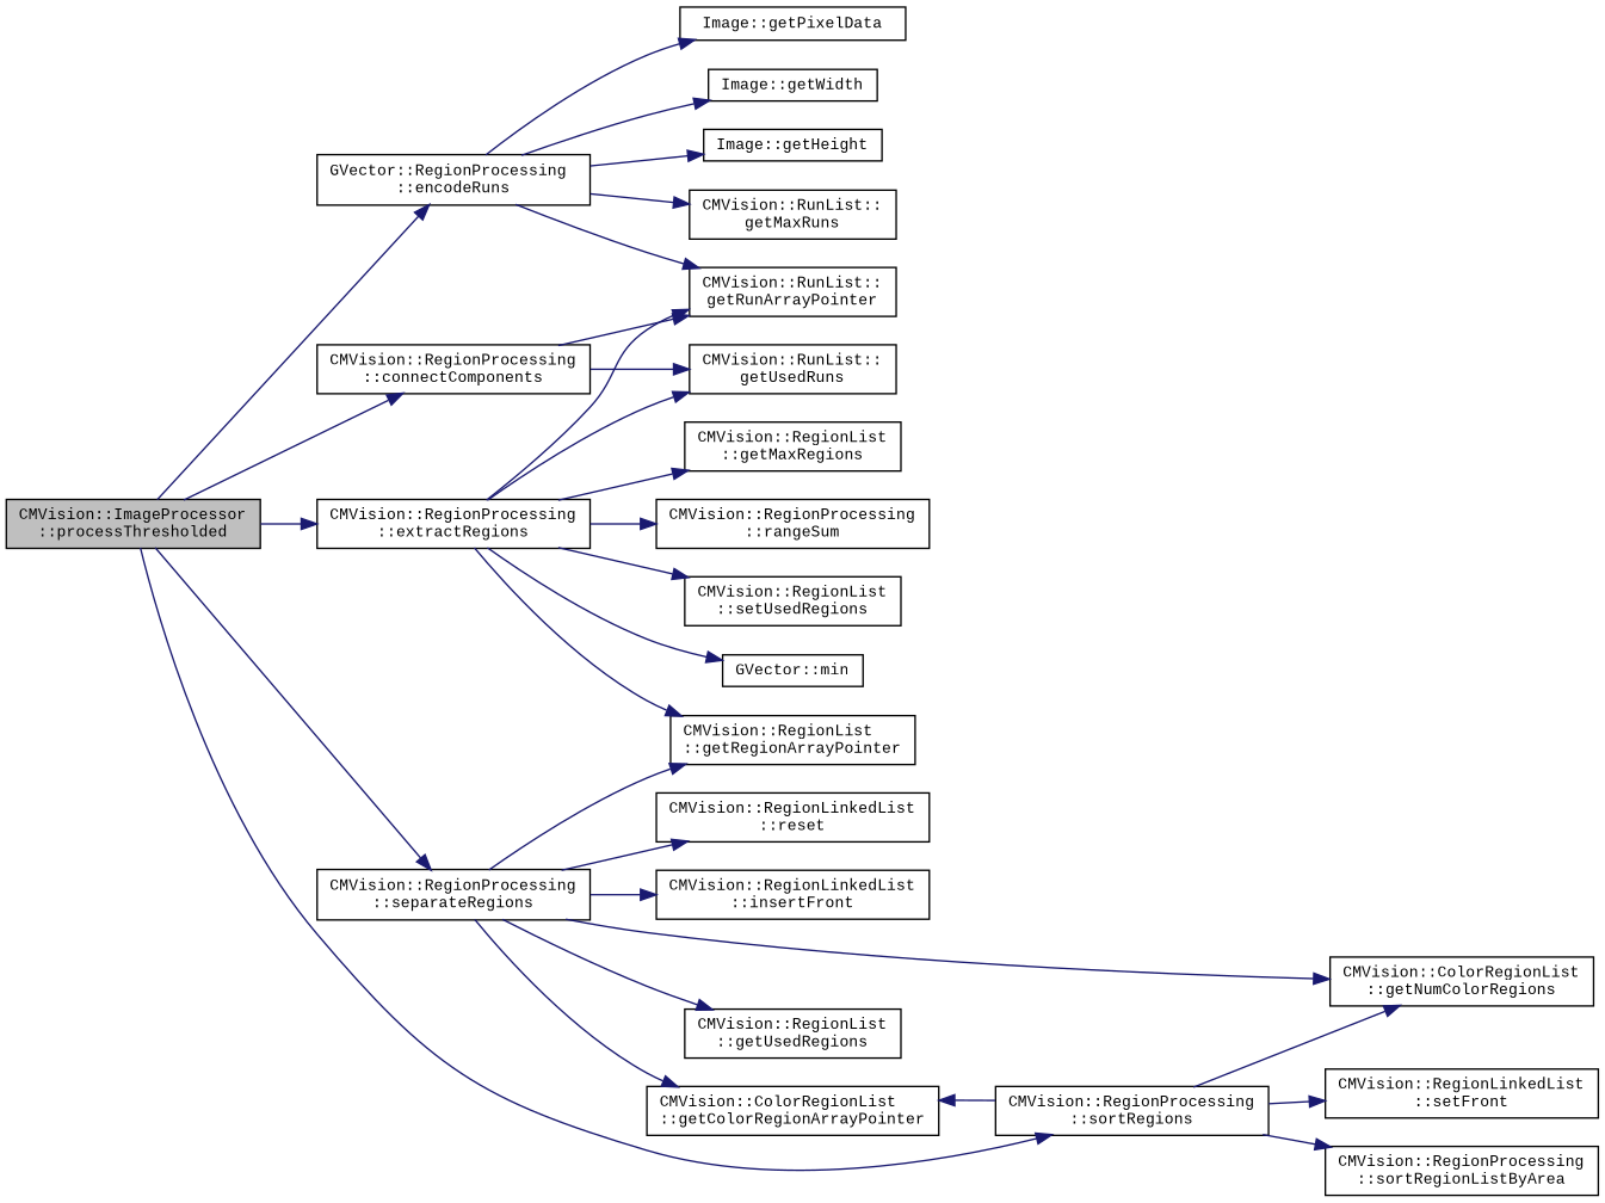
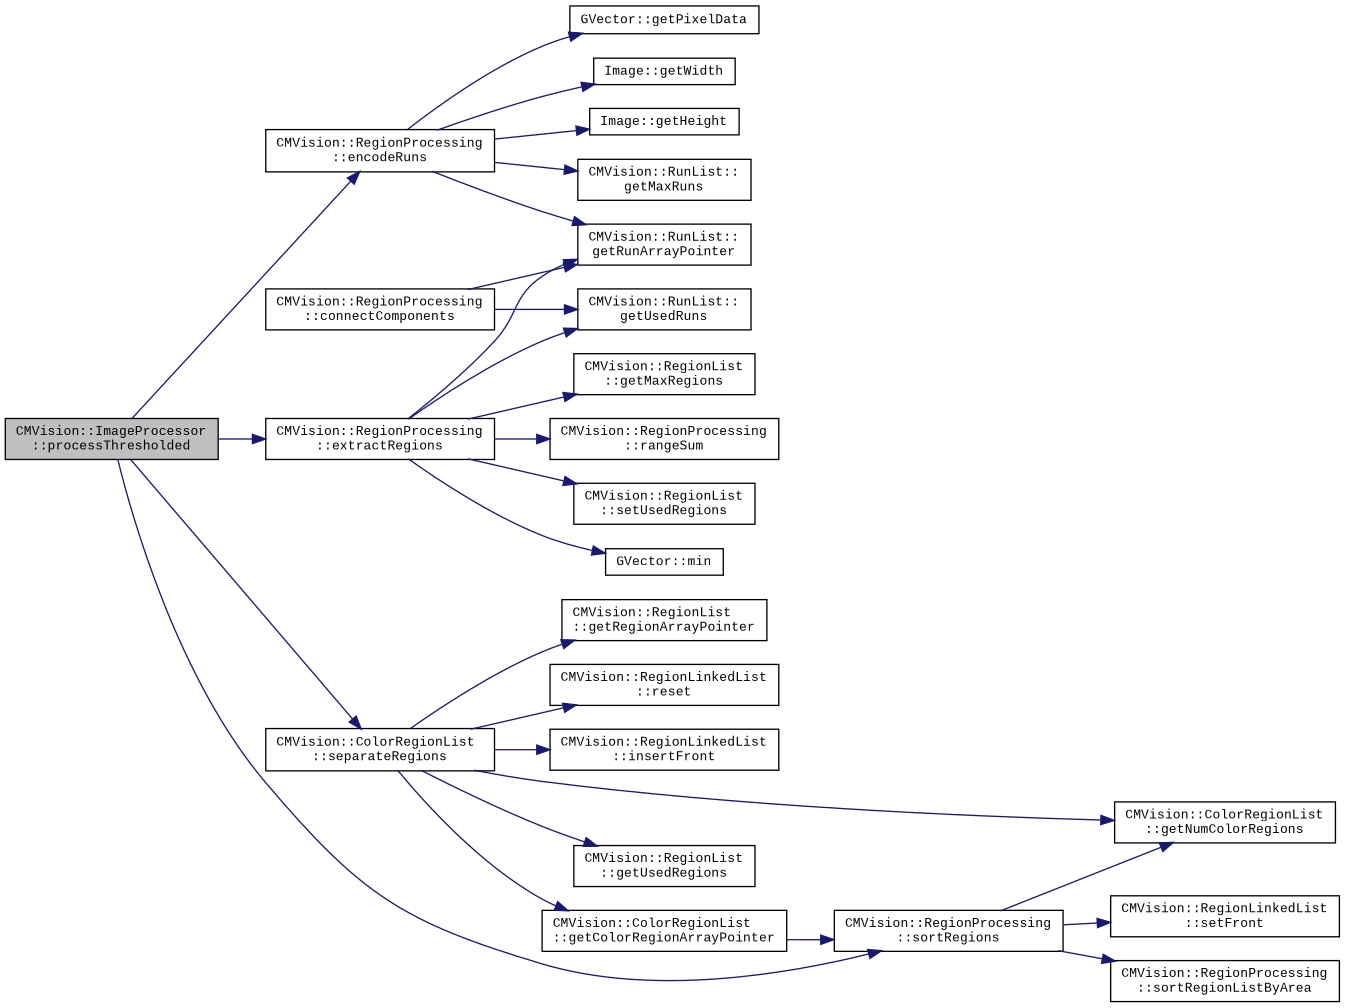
  digraph {
    fontname="Liberation Mono"
    rankdir=LR
    node [color=black fillcolor=white fontname="Liberation Mono" fontsize=10 shape=record style=filled]
    edge [color=midnightblue fontname="Liberation Mono" fontsize=10 labelfontname=Helvetica labelfontsize=10 style=solid]
    n1 [fillcolor=grey75 fontcolor=black height=0.2 label="CMVision::ImageProcessor\l::processThresholded" width=0.4]
    n2 [height=0.2 label="CMVision::RegionProcessing\l::connectComponents" width=0.4]
-   n3 [height=0.2 label="GVector::RegionProcessing\l::encodeRuns" width=0.4]
+   n3 [height=0.2 label="CMVision::RegionProcessing\l::encodeRuns" width=0.4]
    n4 [height=0.2 label="CMVision::RegionProcessing\l::extractRegions" width=0.4]
-   n5 [height=0.2 label="CMVision::RegionProcessing\l::separateRegions" width=0.4]
+   n5 [height=0.2 label="CMVision::ColorRegionList\l::separateRegions" width=0.4]
    n6 [height=0.2 label="CMVision::RegionProcessing\l::sortRegions" width=0.4]
    n7 [height=0.2 label="CMVision::RunList::\lgetRunArrayPointer" width=0.4]
    n8 [height=0.2 label="CMVision::RunList::\lgetUsedRuns" width=0.4]
    n9 [height=0.2 label="CMVision::RunList::\lgetMaxRuns" width=0.4]
-   n10 [height=0.2 label="Image::getPixelData" width=0.4]
+   n10 [height=0.2 label="GVector::getPixelData" width=0.4]
    n11 [height=0.2 label="Image::getWidth" width=0.4]
    n12 [height=0.2 label="Image::getHeight" width=0.4]
    n13 [height=0.2 label="CMVision::RegionList\l::getRegionArrayPointer" width=0.4]
    n14 [height=0.2 label="CMVision::RegionList\l::getMaxRegions" width=0.4]
    n15 [height=0.2 label="CMVision::RegionProcessing\l::rangeSum" width=0.4]
    n16 [height=0.2 label="CMVision::RegionList\l::setUsedRegions" width=0.4]
    n17 [height=0.2 label="GVector::min" width=0.4]
    n18 [height=0.2 label="CMVision::RegionList\l::getUsedRegions" width=0.4]
    n19 [height=0.2 label="CMVision::ColorRegionList\l::getNumColorRegions" width=0.4]
    n20 [height=0.2 label="CMVision::ColorRegionList\l::getColorRegionArrayPointer" width=0.4]
    n21 [height=0.2 label="CMVision::RegionLinkedList\l::reset" width=0.4]
    n22 [height=0.2 label="CMVision::RegionLinkedList\l::insertFront" width=0.4]
    n23 [height=0.2 label="CMVision::RegionLinkedList\l::setFront" width=0.4]
    n24 [height=0.2 label="CMVision::RegionProcessing\l::sortRegionListByArea" width=0.4]
-   n1 -> n2
    n1 -> n3
    n1 -> n4
    n1 -> n5
    n1 -> n6
    n2 -> n7
    n2 -> n8
    n3 -> n7
    n3 -> n9
    n3 -> n10
    n3 -> n11
    n3 -> n12
    n4 -> n7
    n4 -> n8
-   n4 -> n13
    n4 -> n14
    n4 -> n15
    n4 -> n16
    n4 -> n17
    n5 -> n13
    n5 -> n18
    n5 -> n19
    n5 -> n20
    n5 -> n21
    n5 -> n22
    n6 -> n19
-   n6 -> n20
+   n20 -> n6
    n6 -> n23
    n6 -> n24
  }
